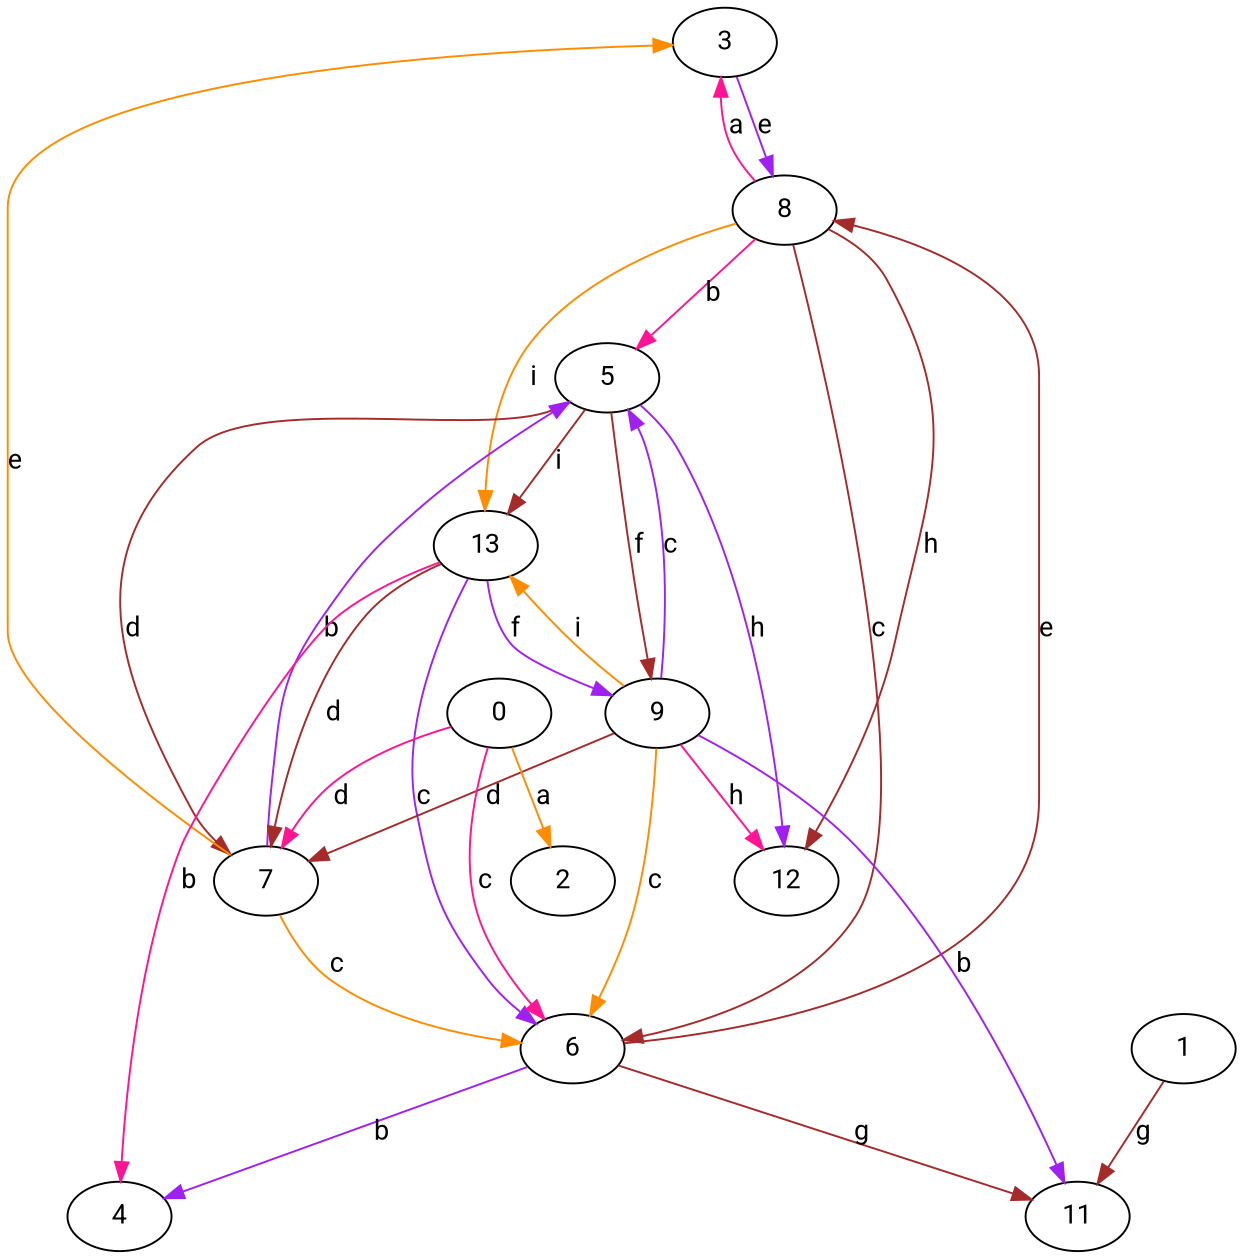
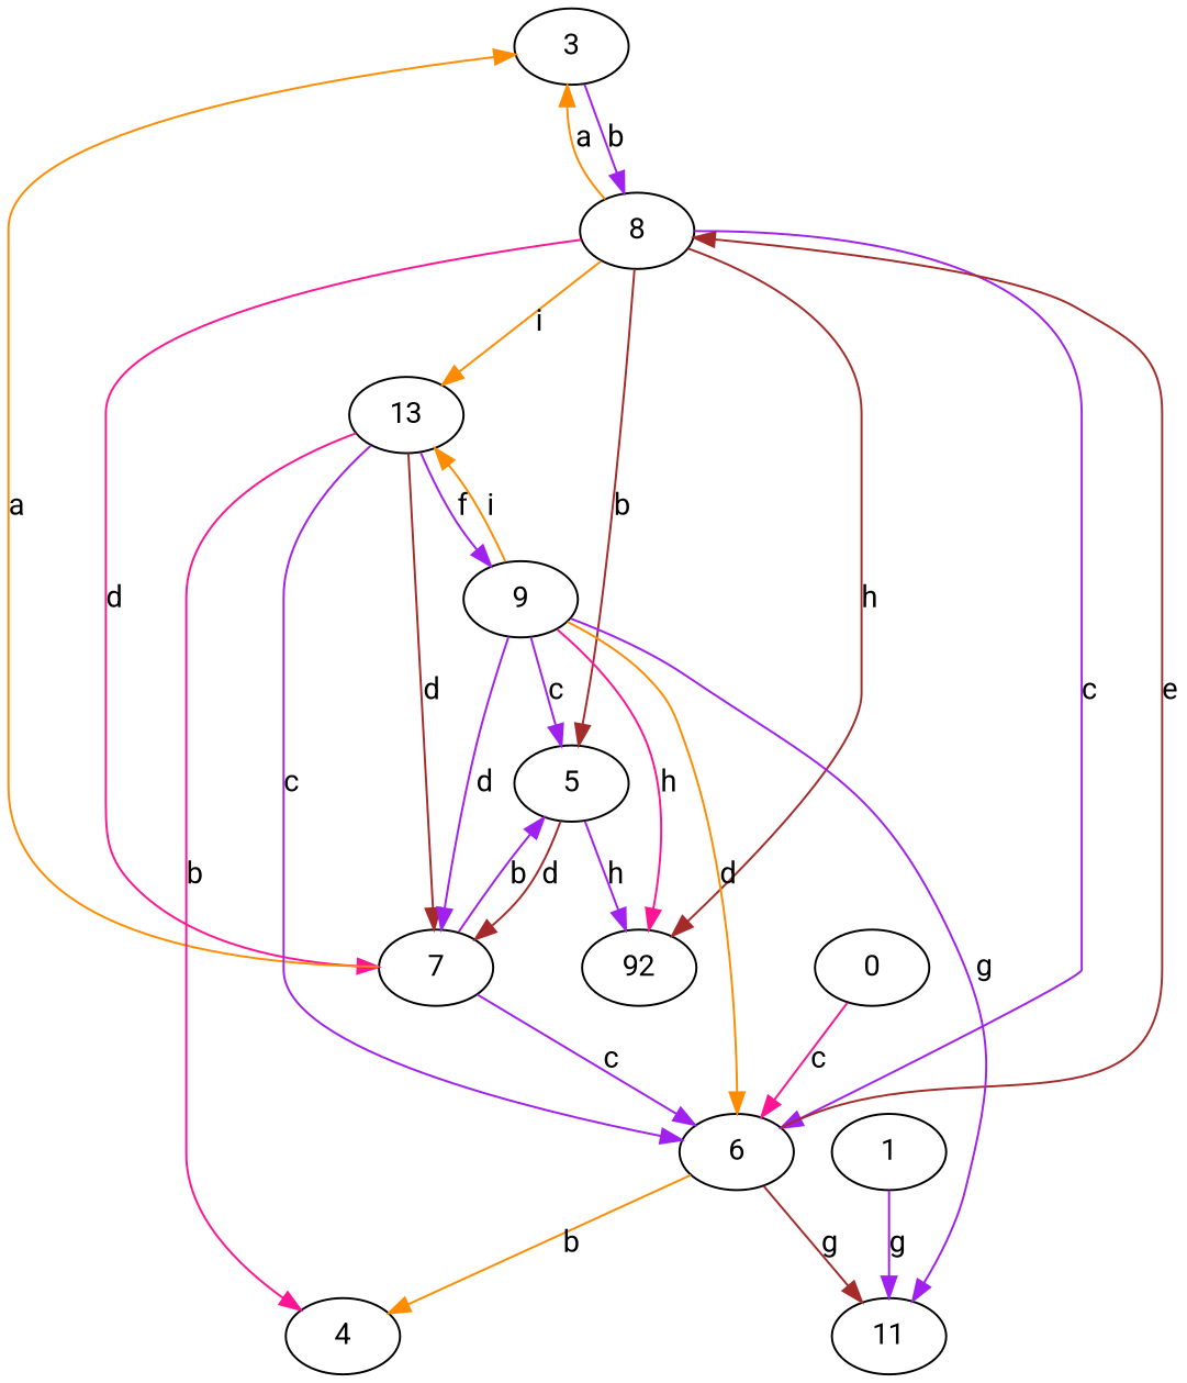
  strict digraph {
    fontname=Roboto
    node [fontname=Roboto]
    edge [color=purple fontname=Roboto]
    3
    8
    5
    7
-   12
+   12 [label=92]
    13
    6
    9
    11
    4
    0
-   2
    1
-   3 -> 8 [label=e]
-   8 -> 3 [color=deeppink label=a]
-   8 -> 5 [color=deeppink label=b]
-   0 -> 7 [color=deeppink label=d]
+   3 -> 8 [label=b]
+   8 -> 3 [color=darkorange label=a]
+   8 -> 5 [color=brown label=b]
+   8 -> 7 [color=deeppink label=d]
    8 -> 12 [color=brown label=h]
    8 -> 13 [color=darkorange label=i]
-   8 -> 6 [color=brown label=c]
+   8 -> 6 [label=c]
    5 -> 7 [color=brown label=d]
    5 -> 12 [label=h]
-   5 -> 13 [color=brown label=i]
-   5 -> 9 [color=brown label=f]
-   7 -> 3 [color=darkorange label=e]
+   7 -> 3 [color=darkorange label=a]
    7 -> 5 [label=b]
-   7 -> 6 [color=darkorange label=c]
+   7 -> 6 [label=c]
    13 -> 7 [color=brown label=d]
    13 -> 6 [label=c]
    13 -> 9 [label=f]
    13 -> 4 [color=deeppink label=b]
    6 -> 8 [color=brown label=e]
    6 -> 11 [color=brown label=g]
-   6 -> 4 [label=b]
+   6 -> 4 [color=darkorange label=b]
    9 -> 5 [label=c]
-   9 -> 7 [color=brown label=d]
+   9 -> 7 [label=d]
    9 -> 12 [color=deeppink label=h]
    9 -> 13 [color=darkorange label=i]
-   9 -> 6 [color=darkorange label=c]
-   9 -> 11 [label=b]
+   9 -> 6 [color=darkorange label=d]
+   9 -> 11 [label=g]
    0 -> 6 [color=deeppink label=c]
-   0 -> 2 [color=darkorange label=a]
-   1 -> 11 [color=brown label=g]
+   1 -> 11 [label=g]
  }
